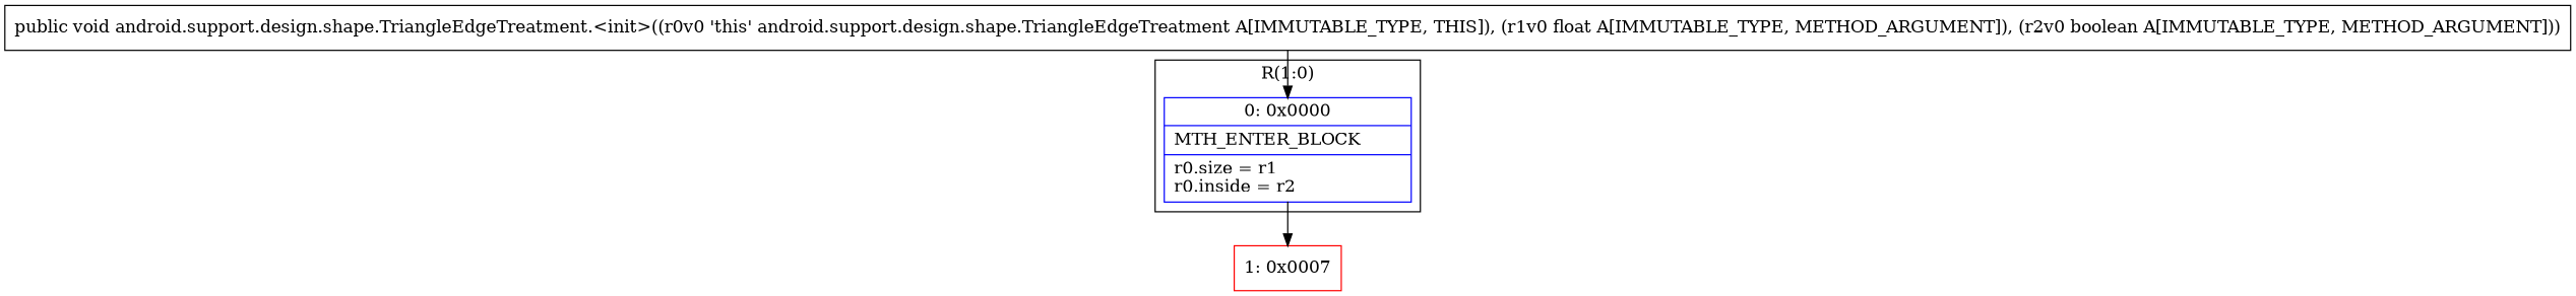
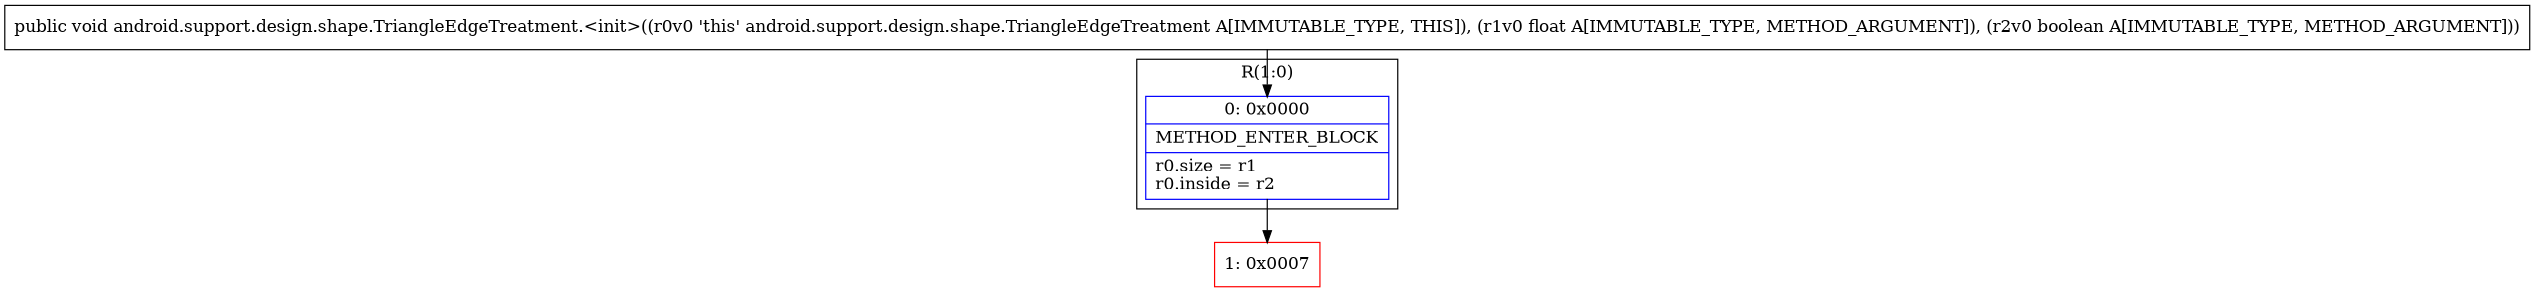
  digraph {
    node [shape=record]
-   n1 [color=blue label="{0\:\ 0x0000|MTH_ENTER_BLOCK\l|r0.size = r1\lr0.inside = r2\l}"]
+   n1 [color=blue label="{0\:\ 0x0000|METHOD_ENTER_BLOCK\l|r0.size = r1\lr0.inside = r2\l}"]
    n2 [color=red label="{1\:\ 0x0007}"]
    n3 [label="{public void android.support.design.shape.TriangleEdgeTreatment.\<init\>((r0v0 'this' android.support.design.shape.TriangleEdgeTreatment A[IMMUTABLE_TYPE, THIS]), (r1v0 float A[IMMUTABLE_TYPE, METHOD_ARGUMENT]), (r2v0 boolean A[IMMUTABLE_TYPE, METHOD_ARGUMENT])) }"]
    subgraph cluster_1 {
      label="R(1:0)"
      n1
    }
    n1 -> n2
    n3 -> n1
  }
